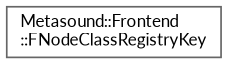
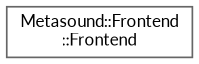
  digraph {
    rankdir=LR
    fontname=Lato
-   n1 [color=grey40 fillcolor=white fontname=Lato fontsize=10 height=0.2 label="Metasound::Frontend\l::FNodeClassRegistryKey" shape=box style=filled width=0.4]
+   n1 [color=grey40 fillcolor=white fontname=Lato fontsize=10 height=0.2 label="Metasound::Frontend\l::Frontend" shape=box style=filled width=0.4]
  }
